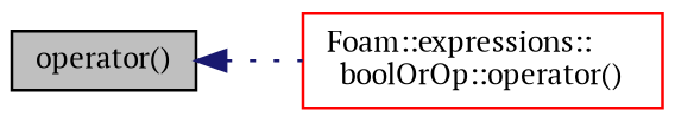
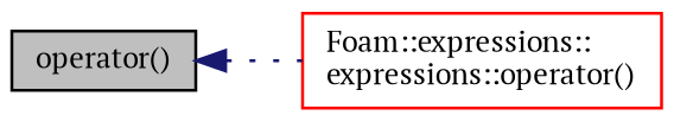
  digraph {
    rankdir=LR
    fontname="PT Serif"
    node [fontname="PT Serif" fontsize=10 shape=record]
    n1 [color=black fillcolor=grey75 fontcolor=black height=0.2 label="operator()" style=filled width=0.4]
-   n2 [color=red height=0.2 label="Foam::expressions::\lboolOrOp::operator()" width=0.4]
+   n2 [color=red height=0.2 label="Foam::expressions::\lexpressions::operator()" width=0.4]
    n1 -> n2 [color=midnightblue dir=back fontname="PT Serif" fontsize=10 labelfontname=Helvetica labelfontsize=10 style=dotted]
  }
